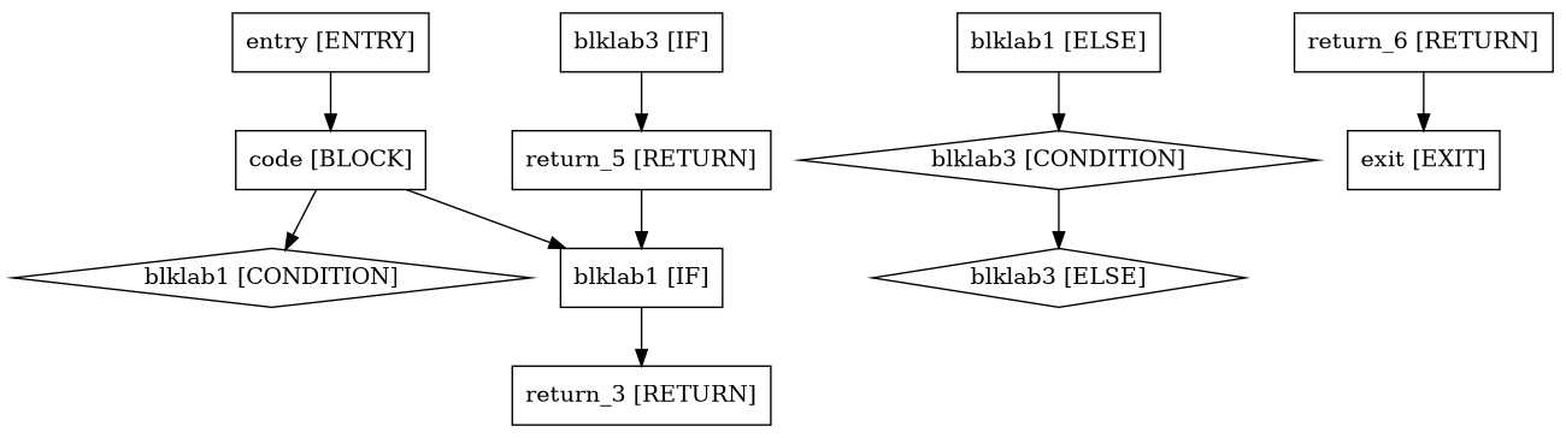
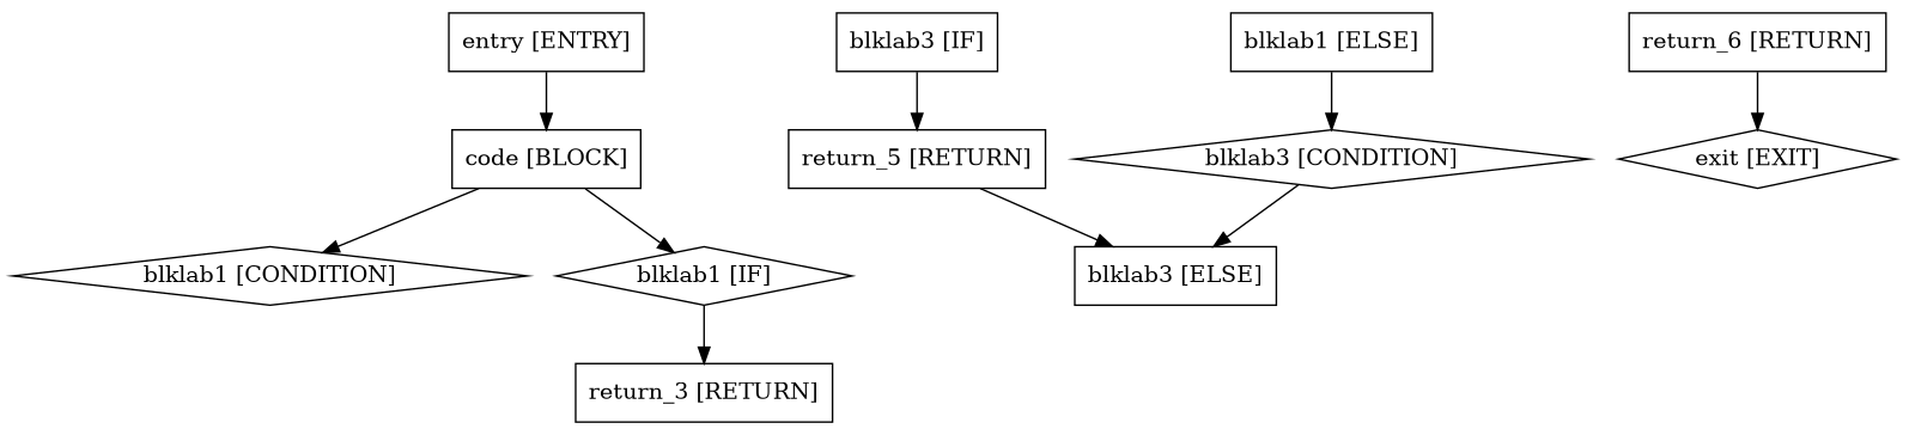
  digraph {
    node [shape=box]
    "entry [ENTRY]"
    "code [BLOCK]"
    "blklab1 [CONDITION]" [shape=diamond]
-   "blklab1 [IF]"
+   "blklab1 [IF]" [shape=diamond]
    "return_3 [RETURN]"
    "blklab3 [CONDITION]" [shape=diamond]
    "blklab1 [ELSE]"
-   "blklab3 [ELSE]" [shape=diamond]
+   "blklab3 [ELSE]"
    "return_6 [RETURN]"
-   "exit [EXIT]"
+   "exit [EXIT]" [shape=diamond]
    "blklab3 [IF]"
    "return_5 [RETURN]"
    "entry [ENTRY]" -> "code [BLOCK]"
    "code [BLOCK]" -> "blklab1 [CONDITION]"
    "code [BLOCK]" -> "blklab1 [IF]"
    "blklab1 [IF]" -> "return_3 [RETURN]"
    "blklab3 [CONDITION]" -> "blklab3 [ELSE]"
    "blklab1 [ELSE]" -> "blklab3 [CONDITION]"
    "return_6 [RETURN]" -> "exit [EXIT]"
    "blklab3 [IF]" -> "return_5 [RETURN]"
-   "return_5 [RETURN]" -> "blklab1 [IF]"
+   "return_5 [RETURN]" -> "blklab3 [ELSE]"
  }
